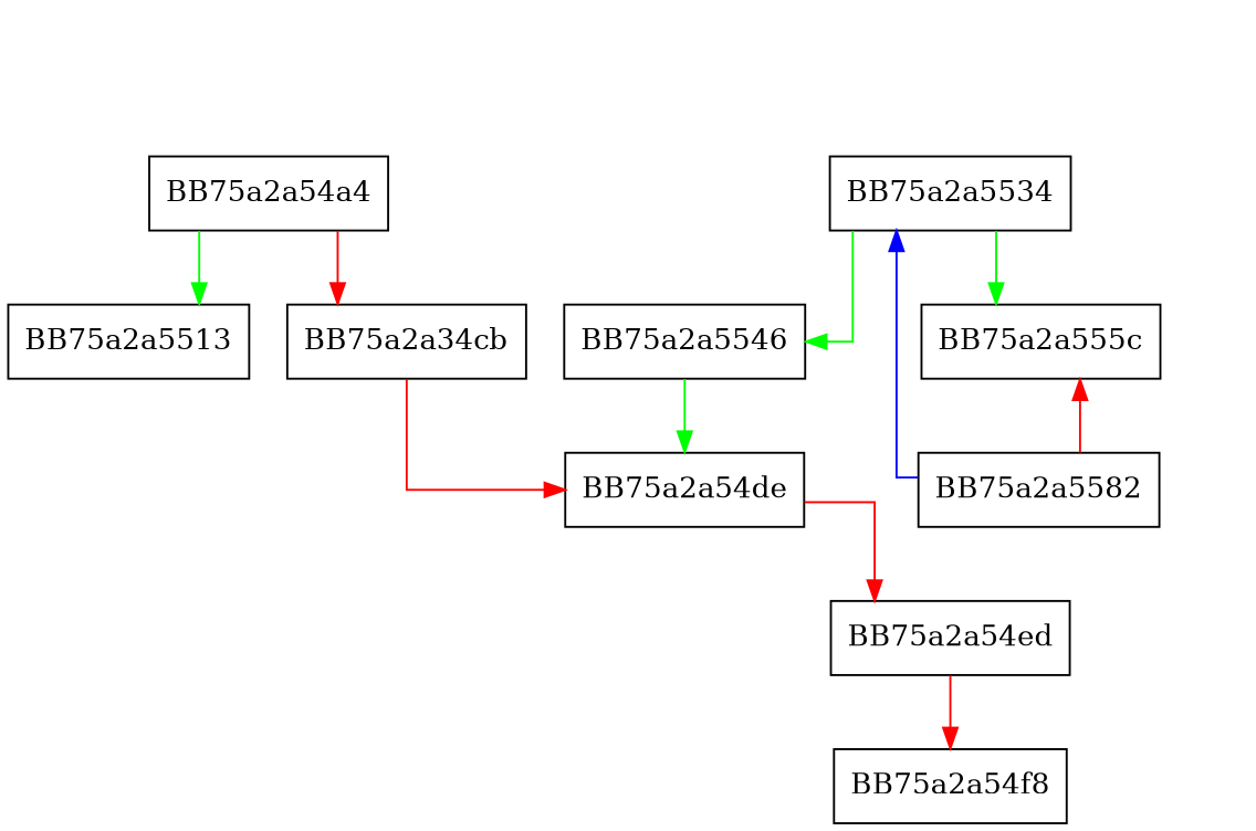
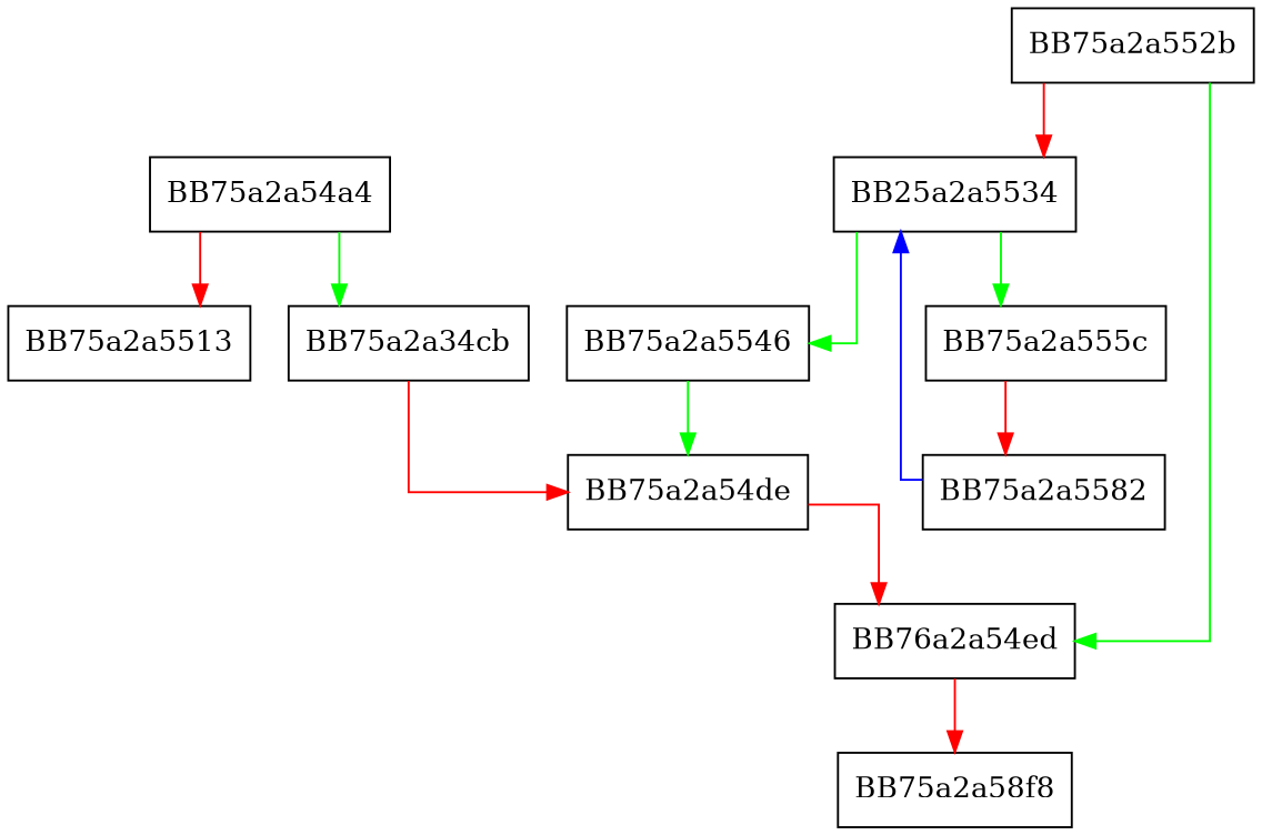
  digraph {
    splines=ortho
    node [shape=box]
    edge [color=red]
    BB75a2a54a4
    BB75a2a5513
    n3 [label=BB75a2a34cb]
    BB75a2a54de
-   BB75a2a54ed
-   BB75a2a5534
-   BB75a2a54f8
+   BB75a2a54ed [label=BB76a2a54ed]
+   BB75a2a552b
+   BB75a2a5534 [label=BB25a2a5534]
+   BB75a2a54f8 [label=BB75a2a58f8]
    BB75a2a555c
    BB75a2a5546
    BB75a2a5582
-   BB75a2a54a4 -> BB75a2a5513 [color=green]
-   BB75a2a54a4 -> n3
+   BB75a2a54a4 -> BB75a2a5513
+   BB75a2a54a4 -> n3 [color=green]
    n3 -> BB75a2a54de
    BB75a2a54de -> BB75a2a54ed
    BB75a2a54ed -> BB75a2a54f8
+   BB75a2a552b -> BB75a2a54ed [color=green]
+   BB75a2a552b -> BB75a2a5534
    BB75a2a5534 -> BB75a2a555c [color=green]
    BB75a2a5534 -> BB75a2a5546 [color=green]
-   BB75a2a5582 -> BB75a2a555c
+   BB75a2a555c -> BB75a2a5582
    BB75a2a5546 -> BB75a2a54de [color=green]
    BB75a2a5582 -> BB75a2a5534 [color=blue]
  }
